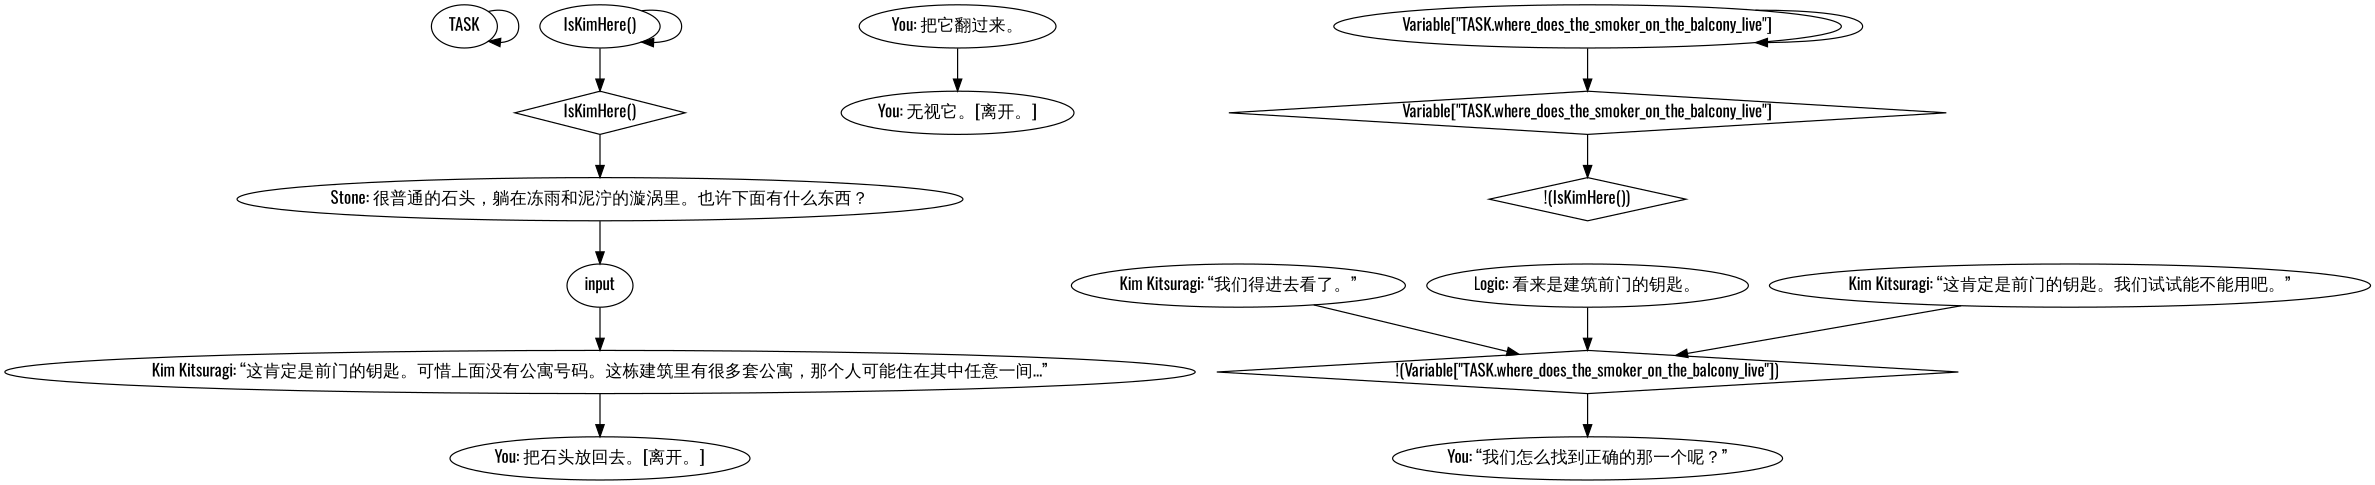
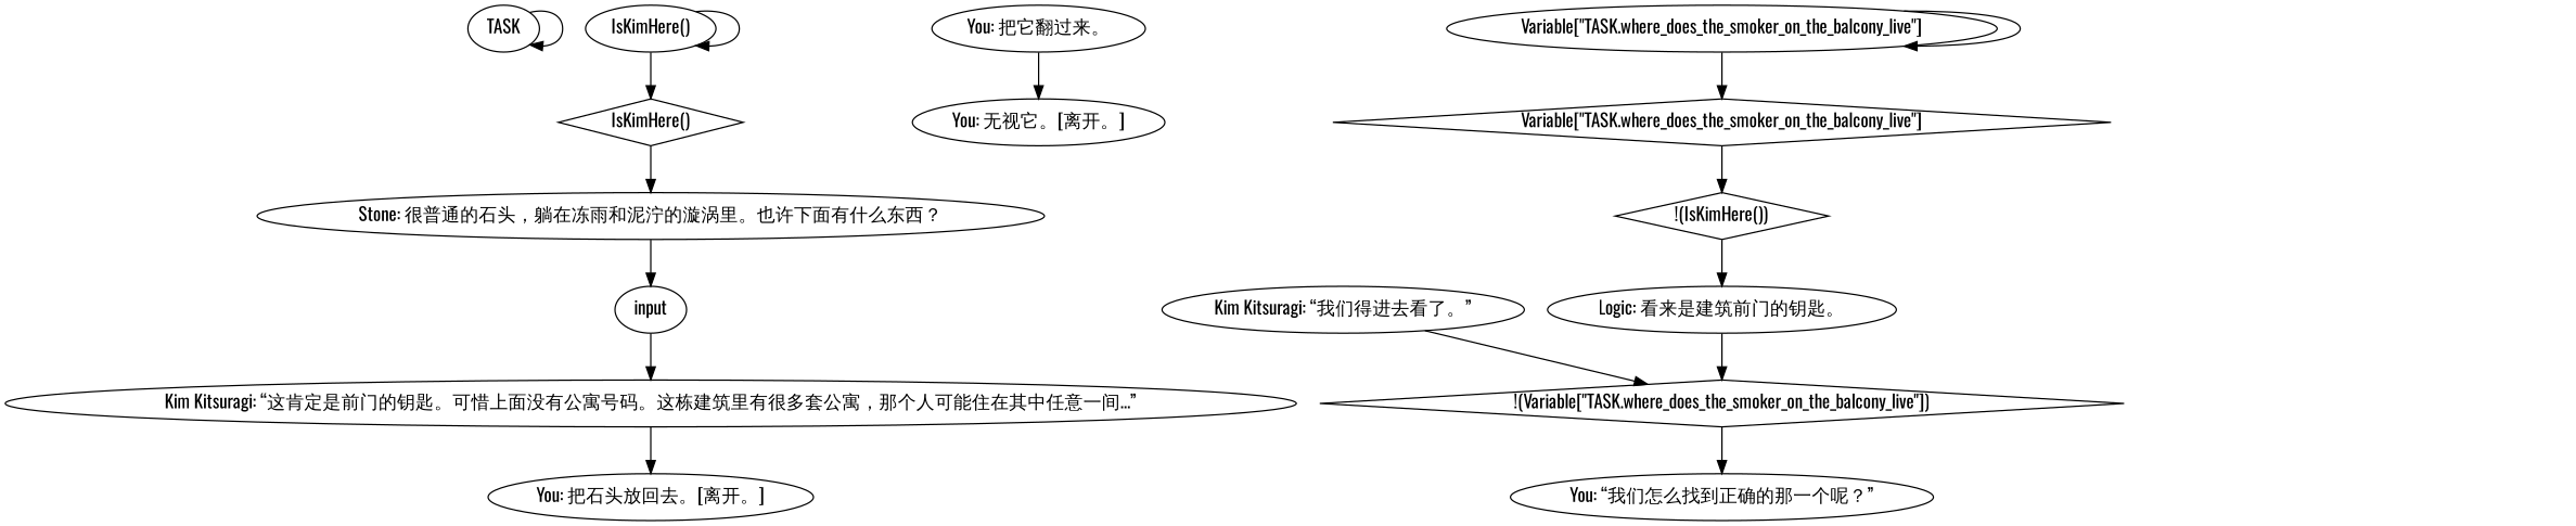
  digraph {
    fontname=Oswald
    node [fontname=Oswald]
    edge [fontname=Oswald]
    n1 [label=TASK]
    n2 [label=input]
    n3 [label="Kim Kitsuragi: “这肯定是前门的钥匙。可惜上面没有公寓号码。这栋建筑里有很多套公寓，那个人可能住在其中任意一间…”"]
    n4 [label="You: 把石头放回去。[离开。]"]
    n5 [label="You: 无视它。[离开。]"]
    n6 [label="Kim Kitsuragi: “我们得进去看了。”"]
    n7 [label="!(Variable[\"TASK.where_does_the_smoker_on_the_balcony_live\"])" shape=diamond]
    n8 [label="You: “我们怎么找到正确的那一个呢？”"]
    n9 [label="IsKimHere()"]
    n10 [label="IsKimHere()" shape=diamond]
    n11 [label="Stone: 很普通的石头，躺在冻雨和泥泞的漩涡里。也许下面有什么东西？"]
    n12 [label="!(IsKimHere())" shape=diamond]
    n13 [label="Logic: 看来是建筑前门的钥匙。"]
    n14 [label="You: 把它翻过来。"]
    n15 [label="Variable[\"TASK.where_does_the_smoker_on_the_balcony_live\"]"]
    n16 [label="Variable[\"TASK.where_does_the_smoker_on_the_balcony_live\"]" shape=diamond]
-   n17 [label="Kim Kitsuragi: “这肯定是前门的钥匙。我们试试能不能用吧。”"]
    n1 -> n1
    n2 -> n3
    n3 -> n4
    n6 -> n7
    n7 -> n8
    n9 -> n9
    n9 -> n10
    n10 -> n11
    n11 -> n2
+   n12 -> n13
    n13 -> n7
    n14 -> n5
    n15 -> n15
    n15 -> n16
    n16 -> n12
-   n17 -> n7
  }
